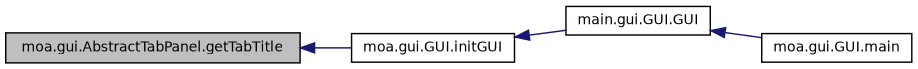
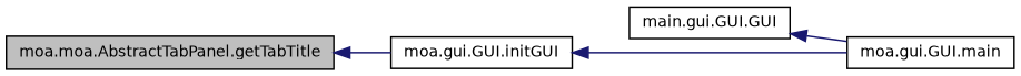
  digraph {
    rankdir=LR
    node [color=black fillcolor=white fontname=Helvetica fontsize=10 shape=record style=filled]
    edge [color=midnightblue dir=back fontname=Helvetica fontsize=10 labelfontname=Helvetica labelfontsize=10 style=solid]
-   n1 [fillcolor=grey75 fontcolor=black height=0.2 label="moa.gui.AbstractTabPanel.getTabTitle" width=0.4]
+   n1 [fillcolor=grey75 fontcolor=black height=0.2 label="moa.moa.AbstractTabPanel.getTabTitle" width=0.4]
    n2 [height=0.2 label="moa.gui.GUI.initGUI" width=0.4]
    n3 [height=0.2 label="main.gui.GUI.GUI" width=0.4]
    n4 [height=0.2 label="moa.gui.GUI.main" width=0.4]
    n1 -> n2
-   n2 -> n3
+   n2 -> n4
    n3 -> n4
  }
